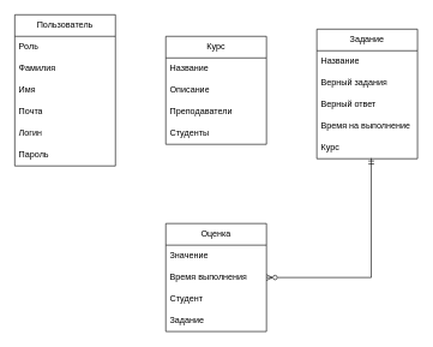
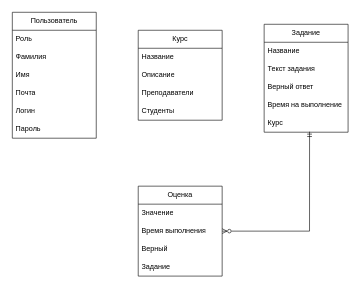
  <mxCell id="0" />
  <mxCell id="1" parent="0" />
  <mxCell id="2" value="Пользователь" style="swimlane;fontStyle=0;childLayout=stackLayout;horizontal=1;startSize=30;horizontalStack=0;resizeParent=1;resizeParentMax=0;resizeLast=0;collapsible=1;marginBottom=0;whiteSpace=wrap;html=1;" vertex="1" parent="1"><mxGeometry x="20" y="20" width="140" height="210" as="geometry" /></mxCell>
  <mxCell id="3" value="Роль" style="text;strokeColor=none;fillColor=none;align=left;verticalAlign=middle;spacingLeft=4;spacingRight=4;overflow=hidden;points=[[0,0.5],[1,0.5]];portConstraint=eastwest;rotatable=0;whiteSpace=wrap;html=1;" vertex="1" parent="2"><mxGeometry y="30" width="140" height="30" as="geometry" /></mxCell>
  <mxCell id="4" value="Фамилия" style="text;strokeColor=none;fillColor=none;align=left;verticalAlign=middle;spacingLeft=4;spacingRight=4;overflow=hidden;points=[[0,0.5],[1,0.5]];portConstraint=eastwest;rotatable=0;whiteSpace=wrap;html=1;" vertex="1" parent="2"><mxGeometry y="60" width="140" height="30" as="geometry" /></mxCell>
  <mxCell id="5" value="Имя" style="text;strokeColor=none;fillColor=none;align=left;verticalAlign=middle;spacingLeft=4;spacingRight=4;overflow=hidden;points=[[0,0.5],[1,0.5]];portConstraint=eastwest;rotatable=0;whiteSpace=wrap;html=1;" vertex="1" parent="2"><mxGeometry y="90" width="140" height="30" as="geometry" /></mxCell>
  <mxCell id="6" value="Почта" style="text;strokeColor=none;fillColor=none;align=left;verticalAlign=middle;spacingLeft=4;spacingRight=4;overflow=hidden;points=[[0,0.5],[1,0.5]];portConstraint=eastwest;rotatable=0;whiteSpace=wrap;html=1;" vertex="1" parent="2"><mxGeometry y="120" width="140" height="30" as="geometry" /></mxCell>
  <mxCell id="7" value="Логин" style="text;strokeColor=none;fillColor=none;align=left;verticalAlign=middle;spacingLeft=4;spacingRight=4;overflow=hidden;points=[[0,0.5],[1,0.5]];portConstraint=eastwest;rotatable=0;whiteSpace=wrap;html=1;" vertex="1" parent="2"><mxGeometry y="150" width="140" height="30" as="geometry" /></mxCell>
  <mxCell id="8" value="Пароль" style="text;strokeColor=none;fillColor=none;align=left;verticalAlign=middle;spacingLeft=4;spacingRight=4;overflow=hidden;points=[[0,0.5],[1,0.5]];portConstraint=eastwest;rotatable=0;whiteSpace=wrap;html=1;" vertex="1" parent="2"><mxGeometry y="180" width="140" height="30" as="geometry" /></mxCell>
  <mxCell id="9" value="Курс" style="swimlane;fontStyle=0;childLayout=stackLayout;horizontal=1;startSize=30;horizontalStack=0;resizeParent=1;resizeParentMax=0;resizeLast=0;collapsible=1;marginBottom=0;whiteSpace=wrap;html=1;" vertex="1" parent="1"><mxGeometry x="230" y="50" width="140" height="150" as="geometry" /></mxCell>
  <mxCell id="10" value="Название" style="text;strokeColor=none;fillColor=none;align=left;verticalAlign=middle;spacingLeft=4;spacingRight=4;overflow=hidden;points=[[0,0.5],[1,0.5]];portConstraint=eastwest;rotatable=0;whiteSpace=wrap;html=1;" vertex="1" parent="9"><mxGeometry y="30" width="140" height="30" as="geometry" /></mxCell>
  <mxCell id="11" value="Описание" style="text;strokeColor=none;fillColor=none;align=left;verticalAlign=middle;spacingLeft=4;spacingRight=4;overflow=hidden;points=[[0,0.5],[1,0.5]];portConstraint=eastwest;rotatable=0;whiteSpace=wrap;html=1;" vertex="1" parent="9"><mxGeometry y="60" width="140" height="30" as="geometry" /></mxCell>
  <mxCell id="12" value="Преподаватели" style="text;strokeColor=none;fillColor=none;align=left;verticalAlign=middle;spacingLeft=4;spacingRight=4;overflow=hidden;points=[[0,0.5],[1,0.5]];portConstraint=eastwest;rotatable=0;whiteSpace=wrap;html=1;" vertex="1" parent="9"><mxGeometry y="90" width="140" height="30" as="geometry" /></mxCell>
  <mxCell id="13" value="Студенты" style="text;strokeColor=none;fillColor=none;align=left;verticalAlign=middle;spacingLeft=4;spacingRight=4;overflow=hidden;points=[[0,0.5],[1,0.5]];portConstraint=eastwest;rotatable=0;whiteSpace=wrap;html=1;" vertex="1" parent="9"><mxGeometry y="120" width="140" height="30" as="geometry" /></mxCell>
  <mxCell id="14" value="Задание" style="swimlane;fontStyle=0;childLayout=stackLayout;horizontal=1;startSize=30;horizontalStack=0;resizeParent=1;resizeParentMax=0;resizeLast=0;collapsible=1;marginBottom=0;whiteSpace=wrap;html=1;" vertex="1" parent="1"><mxGeometry x="440" y="40" width="140" height="180" as="geometry" /></mxCell>
  <mxCell id="15" value="Название" style="text;strokeColor=none;fillColor=none;align=left;verticalAlign=middle;spacingLeft=4;spacingRight=4;overflow=hidden;points=[[0,0.5],[1,0.5]];portConstraint=eastwest;rotatable=0;whiteSpace=wrap;html=1;" vertex="1" parent="14"><mxGeometry y="30" width="140" height="30" as="geometry" /></mxCell>
- <mxCell id="16" value="Верный задания" style="text;strokeColor=none;fillColor=none;align=left;verticalAlign=middle;spacingLeft=4;spacingRight=4;overflow=hidden;points=[[0,0.5],[1,0.5]];portConstraint=eastwest;rotatable=0;whiteSpace=wrap;html=1;" vertex="1" parent="14"><mxGeometry y="60" width="140" height="30" as="geometry" /></mxCell>
+ <mxCell id="16" value="Текст задания" style="text;strokeColor=none;fillColor=none;align=left;verticalAlign=middle;spacingLeft=4;spacingRight=4;overflow=hidden;points=[[0,0.5],[1,0.5]];portConstraint=eastwest;rotatable=0;whiteSpace=wrap;html=1;" vertex="1" parent="14"><mxGeometry y="60" width="140" height="30" as="geometry" /></mxCell>
  <mxCell id="17" value="Верный ответ" style="text;strokeColor=none;fillColor=none;align=left;verticalAlign=middle;spacingLeft=4;spacingRight=4;overflow=hidden;points=[[0,0.5],[1,0.5]];portConstraint=eastwest;rotatable=0;whiteSpace=wrap;html=1;" vertex="1" parent="14"><mxGeometry y="90" width="140" height="30" as="geometry" /></mxCell>
  <mxCell id="18" value="Время на выполнение" style="text;strokeColor=none;fillColor=none;align=left;verticalAlign=middle;spacingLeft=4;spacingRight=4;overflow=hidden;points=[[0,0.5],[1,0.5]];portConstraint=eastwest;rotatable=0;whiteSpace=wrap;html=1;" vertex="1" parent="14"><mxGeometry y="120" width="140" height="30" as="geometry" /></mxCell>
  <mxCell id="19" value="Курс" style="text;strokeColor=none;fillColor=none;align=left;verticalAlign=middle;spacingLeft=4;spacingRight=4;overflow=hidden;points=[[0,0.5],[1,0.5]];portConstraint=eastwest;rotatable=0;whiteSpace=wrap;html=1;" vertex="1" parent="14"><mxGeometry y="150" width="140" height="30" as="geometry" /></mxCell>
  <mxCell id="20" value="Оценка" style="swimlane;fontStyle=0;childLayout=stackLayout;horizontal=1;startSize=30;horizontalStack=0;resizeParent=1;resizeParentMax=0;resizeLast=0;collapsible=1;marginBottom=0;whiteSpace=wrap;html=1;" vertex="1" parent="1"><mxGeometry x="230" y="310" width="140" height="150" as="geometry" /></mxCell>
  <mxCell id="21" value="Значение" style="text;strokeColor=none;fillColor=none;align=left;verticalAlign=middle;spacingLeft=4;spacingRight=4;overflow=hidden;points=[[0,0.5],[1,0.5]];portConstraint=eastwest;rotatable=0;whiteSpace=wrap;html=1;" vertex="1" parent="20"><mxGeometry y="30" width="140" height="30" as="geometry" /></mxCell>
  <mxCell id="22" value="Время выполнения" style="text;strokeColor=none;fillColor=none;align=left;verticalAlign=middle;spacingLeft=4;spacingRight=4;overflow=hidden;points=[[0,0.5],[1,0.5]];portConstraint=eastwest;rotatable=0;whiteSpace=wrap;html=1;" vertex="1" parent="20"><mxGeometry y="60" width="140" height="30" as="geometry" /></mxCell>
- <mxCell id="23" value="Студент" style="text;strokeColor=none;fillColor=none;align=left;verticalAlign=middle;spacingLeft=4;spacingRight=4;overflow=hidden;points=[[0,0.5],[1,0.5]];portConstraint=eastwest;rotatable=0;whiteSpace=wrap;html=1;" vertex="1" parent="20"><mxGeometry y="90" width="140" height="30" as="geometry" /></mxCell>
+ <mxCell id="23" value="Верный" style="text;strokeColor=none;fillColor=none;align=left;verticalAlign=middle;spacingLeft=4;spacingRight=4;overflow=hidden;points=[[0,0.5],[1,0.5]];portConstraint=eastwest;rotatable=0;whiteSpace=wrap;html=1;" vertex="1" parent="20"><mxGeometry y="90" width="140" height="30" as="geometry" /></mxCell>
  <mxCell id="24" value="Задание" style="text;strokeColor=none;fillColor=none;align=left;verticalAlign=middle;spacingLeft=4;spacingRight=4;overflow=hidden;points=[[0,0.5],[1,0.5]];portConstraint=eastwest;rotatable=0;whiteSpace=wrap;html=1;" vertex="1" parent="20"><mxGeometry y="120" width="140" height="30" as="geometry" /></mxCell>
  <mxCell id="25" style="edgeStyle=orthogonalEdgeStyle;rounded=0;orthogonalLoop=1;jettySize=auto;html=1;exitX=1;exitY=0.5;exitDx=0;exitDy=0;entryX=0.541;entryY=0.973;entryDx=0;entryDy=0;entryPerimeter=0;startArrow=ERzeroToMany;startFill=0;endArrow=ERmandOne;endFill=0;" edge="1" parent="1" source="22" target="19"><mxGeometry relative="1" as="geometry" /></mxCell>
